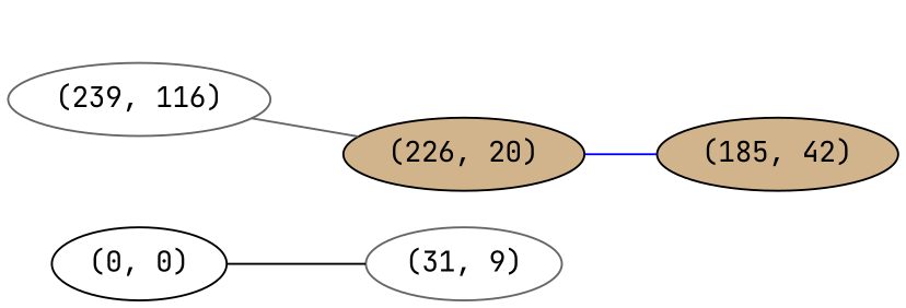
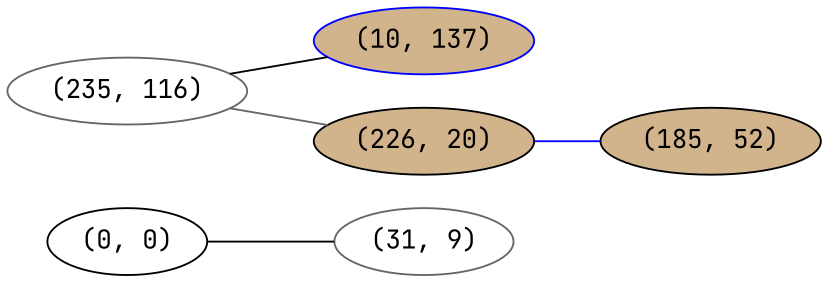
  graph {
    fontname="JetBrains Mono"
    rankdir=LR
    node [color=black fillcolor=white fontname="JetBrains Mono" style=filled]
    edge [color=black fontname="JetBrains Mono" weight=1]
    "(0, 0)"
    "(31, 9)" [color=gray40]
-   "(239, 116)" [color=gray40]
+   "(10, 137)" [color=blue fillcolor=tan]
+   "(239, 116)" [color=gray40 label="(235, 116)"]
    "(226, 20)" [fillcolor=tan]
-   "(185, 52)" [fillcolor=tan label="(185, 42)"]
+   "(185, 52)" [fillcolor=tan]
    "(0, 0)" -- "(31, 9)" [weight=4]
+   "(239, 116)" -- "(10, 137)"
    "(239, 116)" -- "(226, 20)" [color=gray40]
    "(226, 20)" -- "(185, 52)" [color=blue]
  }
